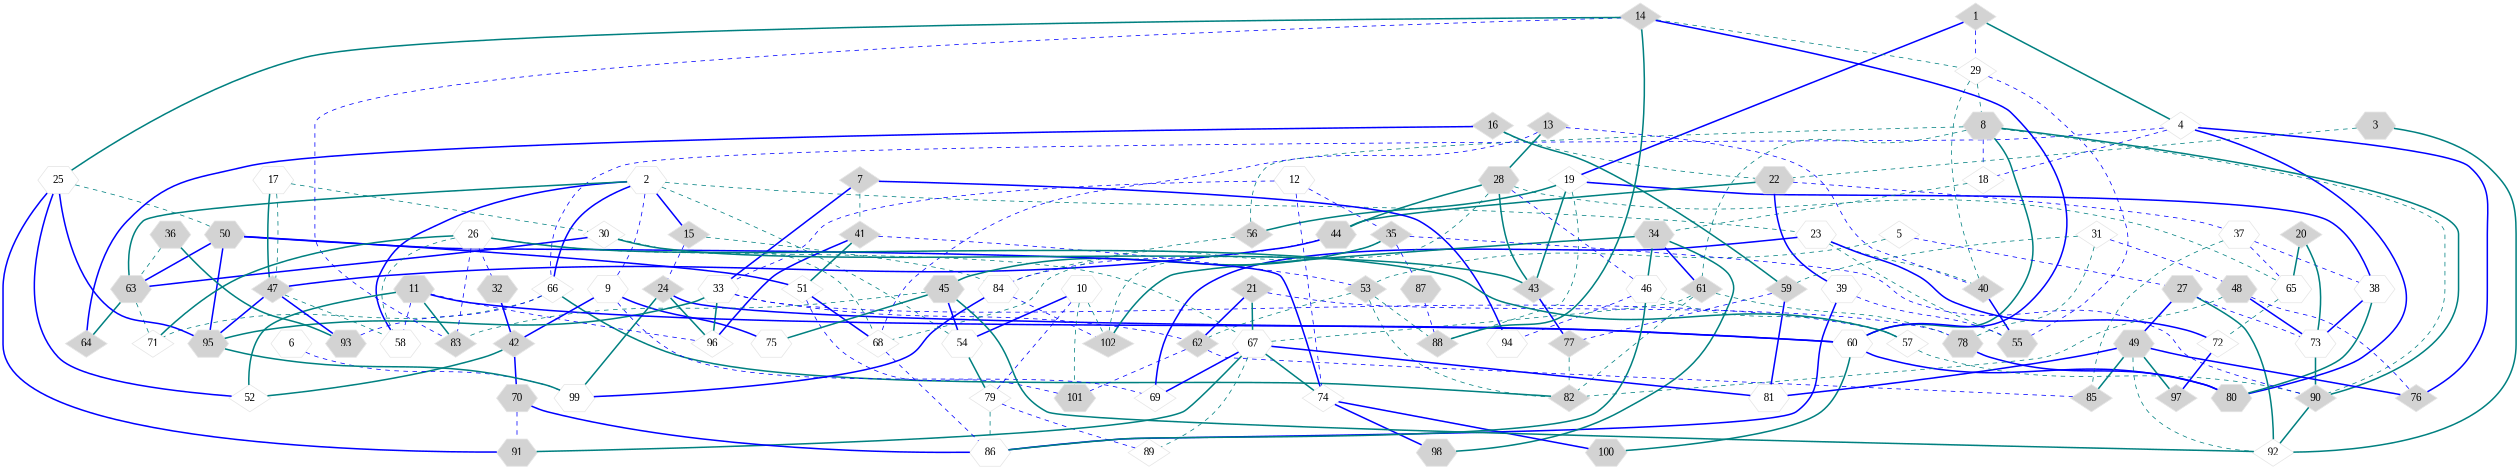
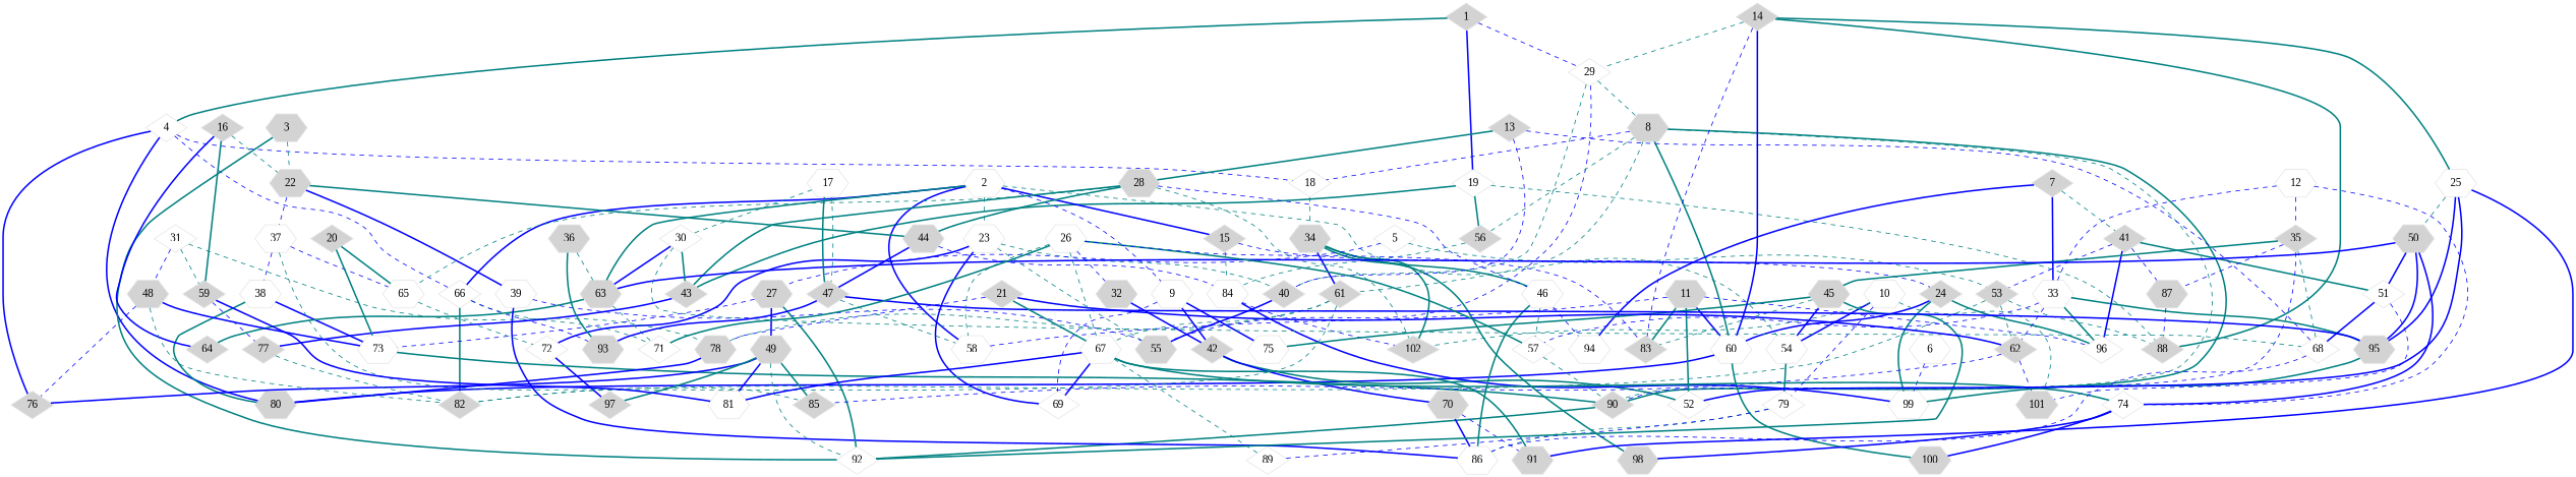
  graph {
    fontname="Liberation Serif"
    node [color=gray90 fillcolor=lightgrey fontname="Liberation Serif" shape=hexagon style=filled]
    edge [color=blue fontname="Liberation Serif" style=bold]
    1 [shape=diamond]
    4 [fillcolor=white shape=diamond]
    19 [fillcolor=white shape=diamond]
    29 [fillcolor=white shape=diamond]
    66 [fillcolor=white shape=diamond]
    18 [fillcolor=white shape=diamond]
    76 [shape=diamond]
    80
    8
    56 [shape=diamond]
    60 [fillcolor=white]
    61 [shape=diamond]
    90 [shape=diamond]
    88 [shape=diamond]
    38 [fillcolor=white]
    43 [shape=diamond]
    40 [shape=diamond]
    55
    2 [fillcolor=white]
    9 [fillcolor=white]
    15 [shape=diamond]
    23 [fillcolor=white]
    54 [fillcolor=white]
    58 [fillcolor=white]
    63
    42 [shape=diamond]
    69 [fillcolor=white shape=diamond]
    75 [fillcolor=white]
    24 [shape=diamond]
    84 [fillcolor=white]
    72 [fillcolor=white shape=diamond]
    79 [fillcolor=white shape=diamond]
    64 [shape=diamond]
    71 [fillcolor=white shape=diamond]
    93
    82 [shape=diamond]
    3
    22
    92 [fillcolor=white shape=diamond]
    37 [fillcolor=white]
    39 [fillcolor=white]
    44
    34
    5 [fillcolor=white shape=diamond]
    27
    53 [shape=diamond]
    73 [fillcolor=white]
    49
    62 [shape=diamond]
    6 [fillcolor=white]
    99 [fillcolor=white]
    59 [shape=diamond]
    77 [shape=diamond]
    81 [fillcolor=white]
    7 [shape=diamond]
    33 [fillcolor=white]
    41 [shape=diamond]
    94 [fillcolor=white]
    96 [fillcolor=white shape=diamond]
    95
    57 [fillcolor=white shape=diamond]
    87
    51 [fillcolor=white shape=diamond]
    100
    67 [fillcolor=white]
    78
    52 [fillcolor=white shape=diamond]
    70
    10 [fillcolor=white]
    101
    102 [shape=diamond]
    11
    83 [shape=diamond]
    12 [fillcolor=white]
    35 [shape=diamond]
    74 [fillcolor=white shape=diamond]
    68 [fillcolor=white shape=diamond]
    45
    98
    13 [shape=diamond]
    28
    65 [fillcolor=white]
    46 [fillcolor=white]
    86 [fillcolor=white]
    14 [shape=diamond]
    25 [fillcolor=white]
    50
    91
    16 [shape=diamond]
    17 [fillcolor=white]
    30 [fillcolor=white shape=diamond]
    47 [shape=diamond]
    20 [shape=diamond]
    21 [shape=diamond]
    85 [shape=diamond]
    89 [fillcolor=white shape=diamond]
    97 [shape=diamond]
    26 [fillcolor=white]
    32
    31 [fillcolor=white shape=diamond]
    48
    36
    1 -- 4 [color=teal]
    1 -- 19
    1 -- 29 [style=dashed]
    4 -- 66 [style=dashed]
    4 -- 18 [style=dashed]
    4 -- 76
    4 -- 80
    19 -- 56 [color=teal]
    19 -- 88 [color=teal style=dashed]
-   19 -- 38
    19 -- 43 [color=teal]
    29 -- 8 [color=teal style=dashed]
    29 -- 40 [color=teal style=dashed]
    29 -- 55 [style=dashed]
    66 -- 71 [color=teal style=dashed]
    66 -- 93 [style=dashed]
    66 -- 82 [color=teal]
    18 -- 34 [color=teal style=dashed]
    8 -- 18 [style=dashed]
    8 -- 56 [color=teal style=dashed]
    8 -- 60 [color=teal]
    8 -- 61 [color=teal style=dashed]
    8 -- 90 [color=teal style=dashed]
    8 -- 90 [color=teal]
    56 -- 84 [color=teal style=dashed]
    60 -- 80
    60 -- 100 [color=teal]
    61 -- 82 [color=teal style=dashed]
    61 -- 67 [color=teal style=dashed]
    61 -- 78 [color=teal style=dashed]
    90 -- 92 [color=teal]
    38 -- 80 [color=teal]
    38 -- 73
    43 -- 77
    40 -- 55
    2 -- 66
    2 -- 9 [style=dashed]
    2 -- 15
    2 -- 23 [color=teal style=dashed]
    2 -- 54 [color=teal style=dashed]
    2 -- 58
    2 -- 63 [color=teal]
    9 -- 42
    9 -- 69 [style=dashed]
    9 -- 75
    15 -- 24 [style=dashed]
    15 -- 84 [color=teal style=dashed]
    23 -- 40 [color=teal style=dashed]
    23 -- 55 [color=teal style=dashed]
    23 -- 69
    23 -- 72
    54 -- 79 [color=teal]
    63 -- 64 [color=teal]
    63 -- 71 [color=teal style=dashed]
    42 -- 52 [color=teal]
    42 -- 70
    24 -- 60
    24 -- 99 [color=teal]
    24 -- 96 [color=teal]
    84 -- 99
    84 -- 102 [style=dashed]
    72 -- 97
    79 -- 86 [color=teal style=dashed]
    79 -- 89 [style=dashed]
    3 -- 22 [color=teal style=dashed]
    3 -- 92 [color=teal]
    22 -- 37 [style=dashed]
    22 -- 39
    22 -- 44 [color=teal]
    37 -- 38 [style=dashed]
    37 -- 65 [style=dashed]
    37 -- 85 [color=teal style=dashed]
    39 -- 55 [style=dashed]
    39 -- 86
    44 -- 84 [style=dashed]
    44 -- 47
    34 -- 61
    34 -- 102 [color=teal]
    34 -- 98 [color=teal]
    34 -- 46 [color=teal]
    5 -- 27 [style=dashed]
    5 -- 53 [color=teal style=dashed]
    27 -- 92 [color=teal]
    27 -- 73 [style=dashed]
    27 -- 49
    53 -- 88 [color=teal style=dashed]
    53 -- 82 [color=teal style=dashed]
    53 -- 62 [color=teal style=dashed]
    73 -- 90 [color=teal]
    49 -- 76
    49 -- 92 [color=teal style=dashed]
    49 -- 81
    49 -- 85 [color=teal]
    49 -- 97 [color=teal]
    62 -- 101 [style=dashed]
    62 -- 85 [style=dashed]
    6 -- 99 [style=dashed]
    59 -- 77 [style=dashed]
    59 -- 81
    77 -- 82 [color=teal style=dashed]
    7 -- 33
    7 -- 41 [color=teal style=dashed]
    7 -- 94
    33 -- 62 [style=dashed]
    33 -- 96 [color=teal]
    33 -- 95 [color=teal]
    33 -- 57 [style=dashed]
    41 -- 53 [style=dashed]
    41 -- 96
+   41 -- 87 [style=dashed]
    41 -- 51 [color=teal]
    95 -- 99 [color=teal]
    57 -- 90 [color=teal style=dashed]
    87 -- 88 [style=dashed]
    51 -- 101 [style=dashed]
    51 -- 68
    67 -- 69
    67 -- 81
    67 -- 74 [color=teal]
    67 -- 91 [color=teal]
    67 -- 89 [color=teal style=dashed]
    78 -- 80
    70 -- 86
    70 -- 91 [style=dashed]
    10 -- 54
    10 -- 79 [style=dashed]
    10 -- 101 [color=teal style=dashed]
    10 -- 102 [color=teal style=dashed]
    11 -- 60
    11 -- 58 [style=dashed]
    11 -- 96 [style=dashed]
    11 -- 52 [color=teal]
    11 -- 83 [color=teal]
    12 -- 33 [style=dashed]
    12 -- 35 [style=dashed]
    12 -- 74 [style=dashed]
    35 -- 90 [style=dashed]
    35 -- 87 [style=dashed]
    35 -- 68 [color=teal style=dashed]
    35 -- 45 [color=teal]
    74 -- 100
    74 -- 98
    68 -- 86 [style=dashed]
    45 -- 54
    45 -- 75 [color=teal]
    45 -- 92 [color=teal]
    45 -- 83 [color=teal style=dashed]
    13 -- 40 [style=dashed]
    13 -- 68 [style=dashed]
    13 -- 28 [color=teal]
    28 -- 43 [color=teal]
    28 -- 44 [color=teal]
    28 -- 102 [color=teal style=dashed]
    28 -- 65 [color=teal style=dashed]
    28 -- 46 [style=dashed]
    65 -- 72 [color=teal style=dashed]
    46 -- 94 [style=dashed]
    46 -- 57 [color=teal style=dashed]
    46 -- 86 [color=teal]
    14 -- 29 [color=teal style=dashed]
    14 -- 60
    14 -- 88 [color=teal]
    14 -- 83 [style=dashed]
    14 -- 25 [color=teal]
    25 -- 95
    25 -- 52
    25 -- 50 [color=teal style=dashed]
    25 -- 91
    50 -- 63
    50 -- 95
    50 -- 51
    50 -- 74
    16 -- 64
    16 -- 22 [color=teal style=dashed]
    16 -- 59 [color=teal]
    17 -- 30 [color=teal style=dashed]
    17 -- 47 [color=teal]
    17 -- 47 [color=teal style=dashed]
    30 -- 43 [color=teal]
    30 -- 63
    30 -- 68 [color=teal style=dashed]
    47 -- 58 [color=teal style=dashed]
    47 -- 93
    47 -- 95
    20 -- 73 [color=teal]
    20 -- 65 [color=teal]
    21 -- 62
    21 -- 67 [color=teal]
    21 -- 78 [style=dashed]
    26 -- 58 [color=teal style=dashed]
    26 -- 71 [color=teal]
    26 -- 57 [color=teal]
    26 -- 67 [color=teal style=dashed]
    26 -- 83 [style=dashed]
    26 -- 32 [style=dashed]
    32 -- 42
    31 -- 59 [color=teal style=dashed]
    31 -- 78 [color=teal style=dashed]
    31 -- 48 [style=dashed]
    48 -- 76 [style=dashed]
    48 -- 82 [color=teal style=dashed]
    48 -- 73
    36 -- 63 [color=teal style=dashed]
    36 -- 93 [color=teal]
  }
